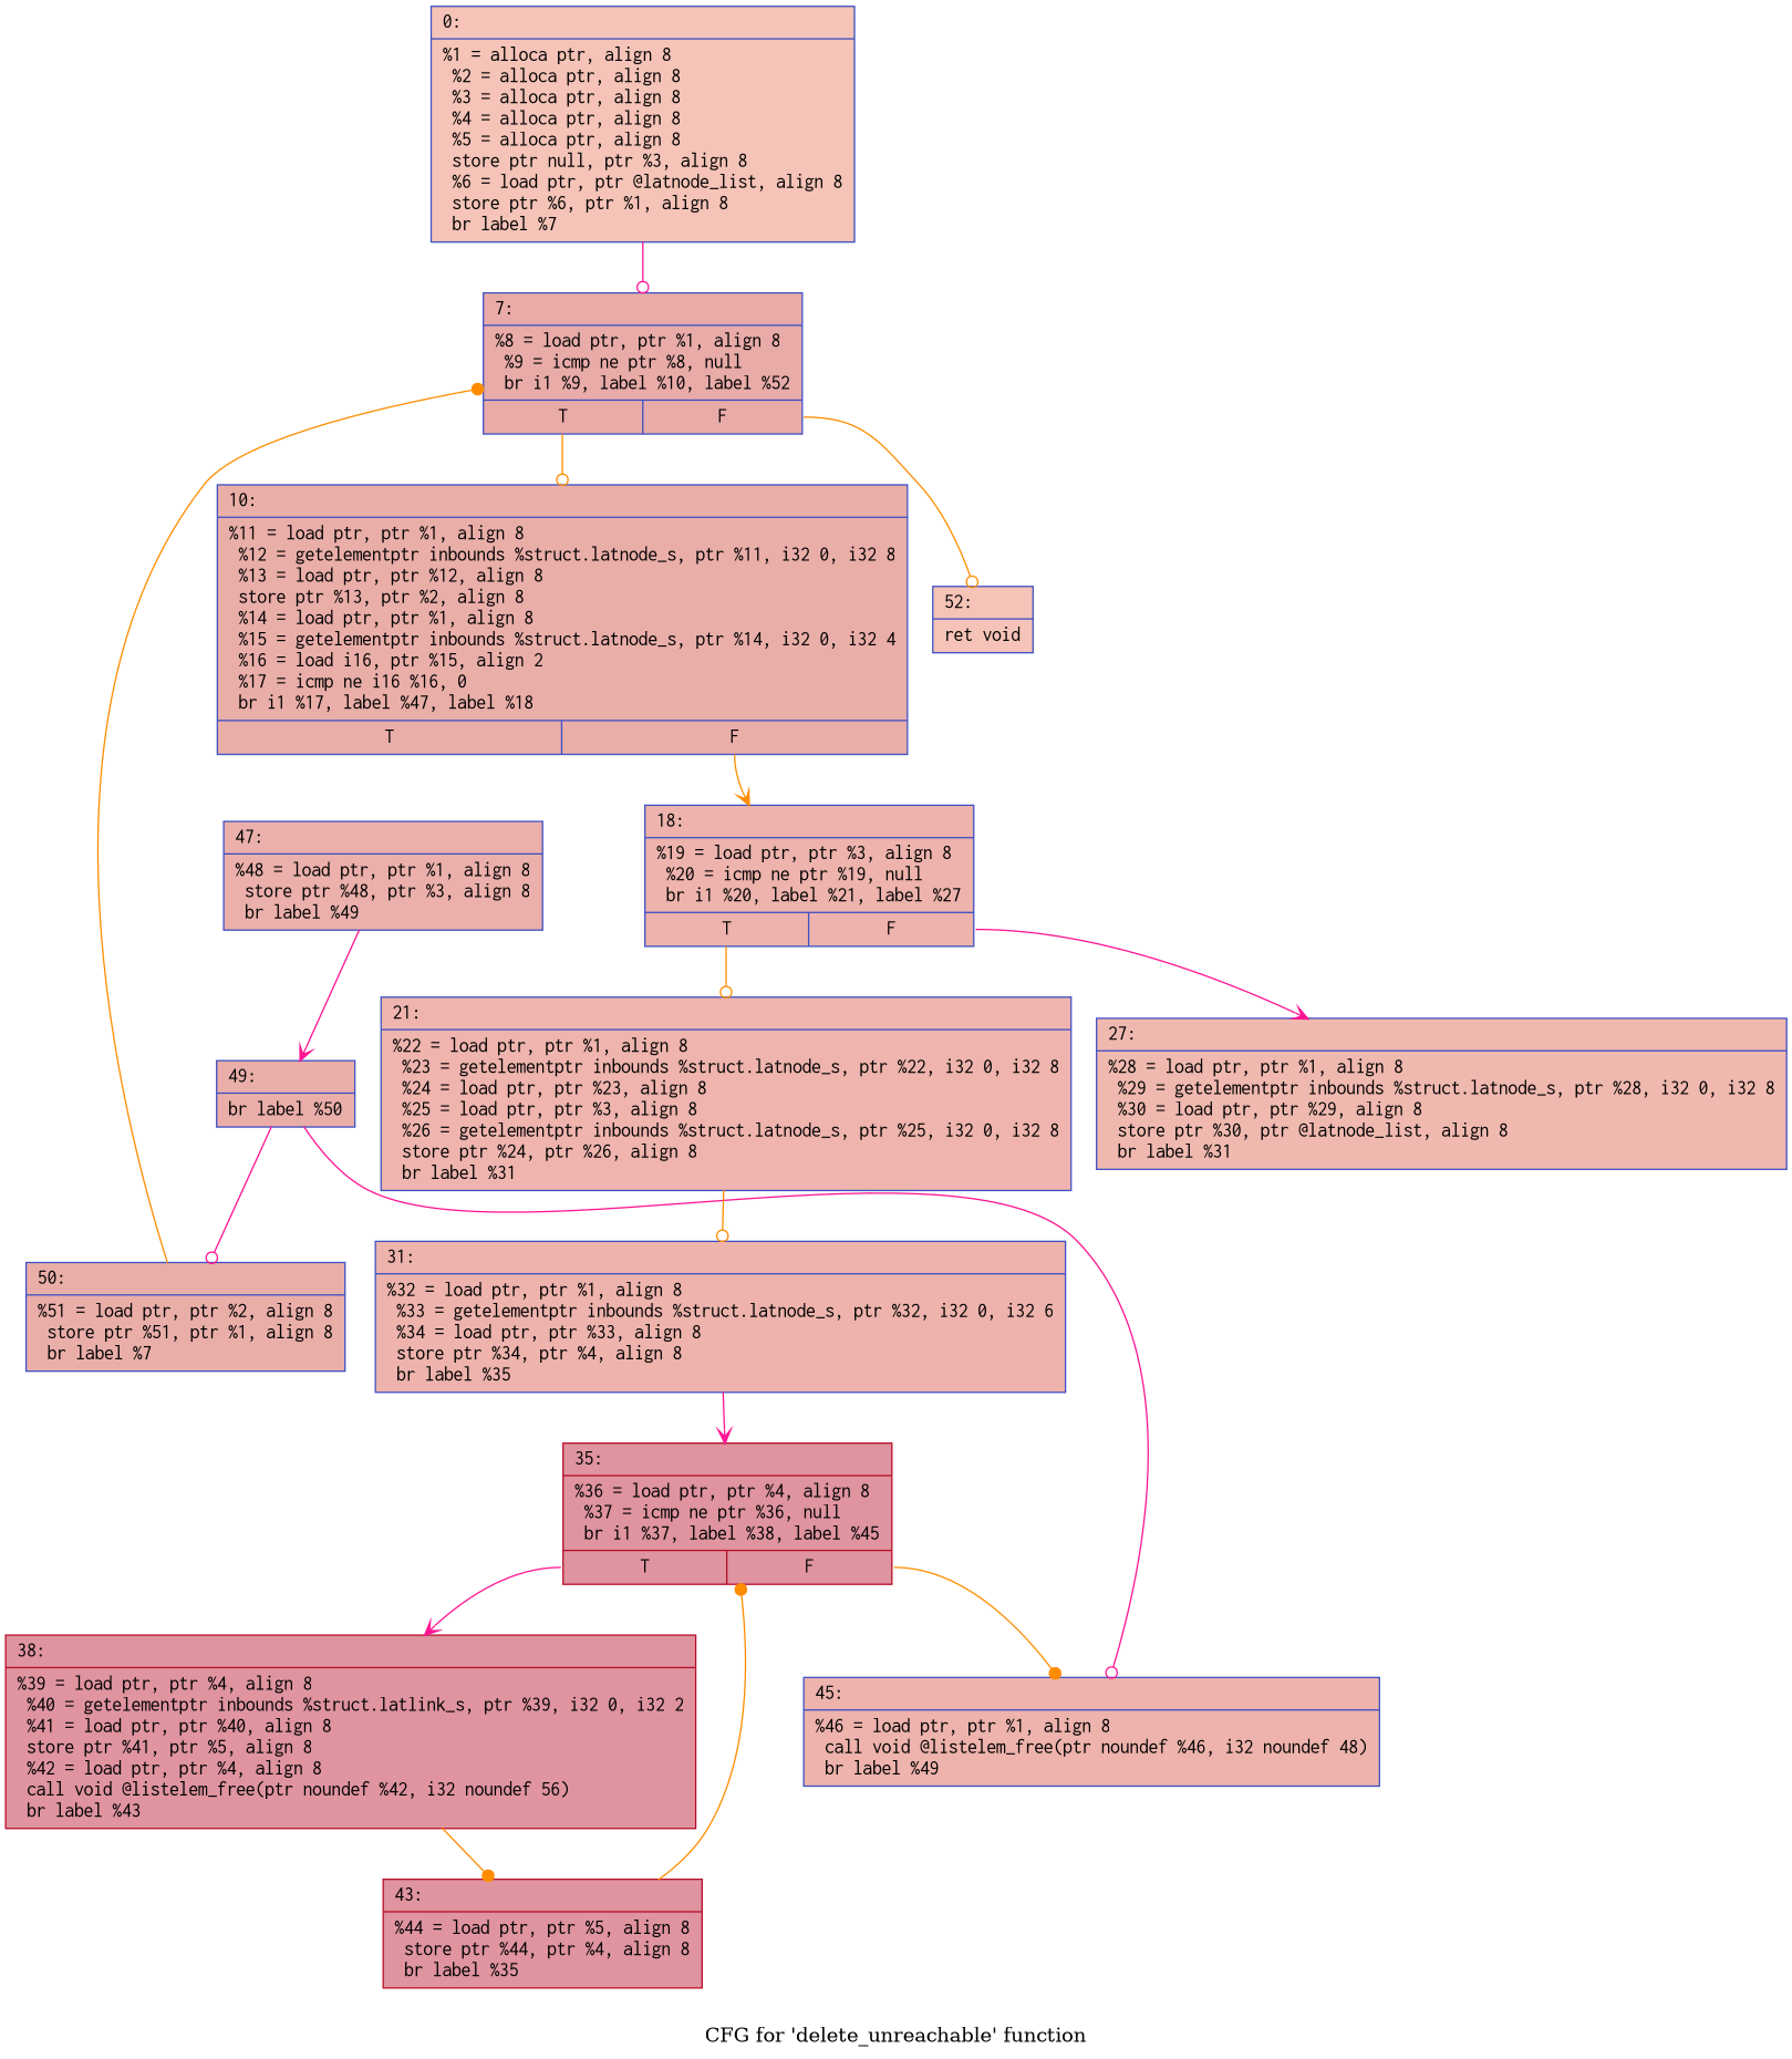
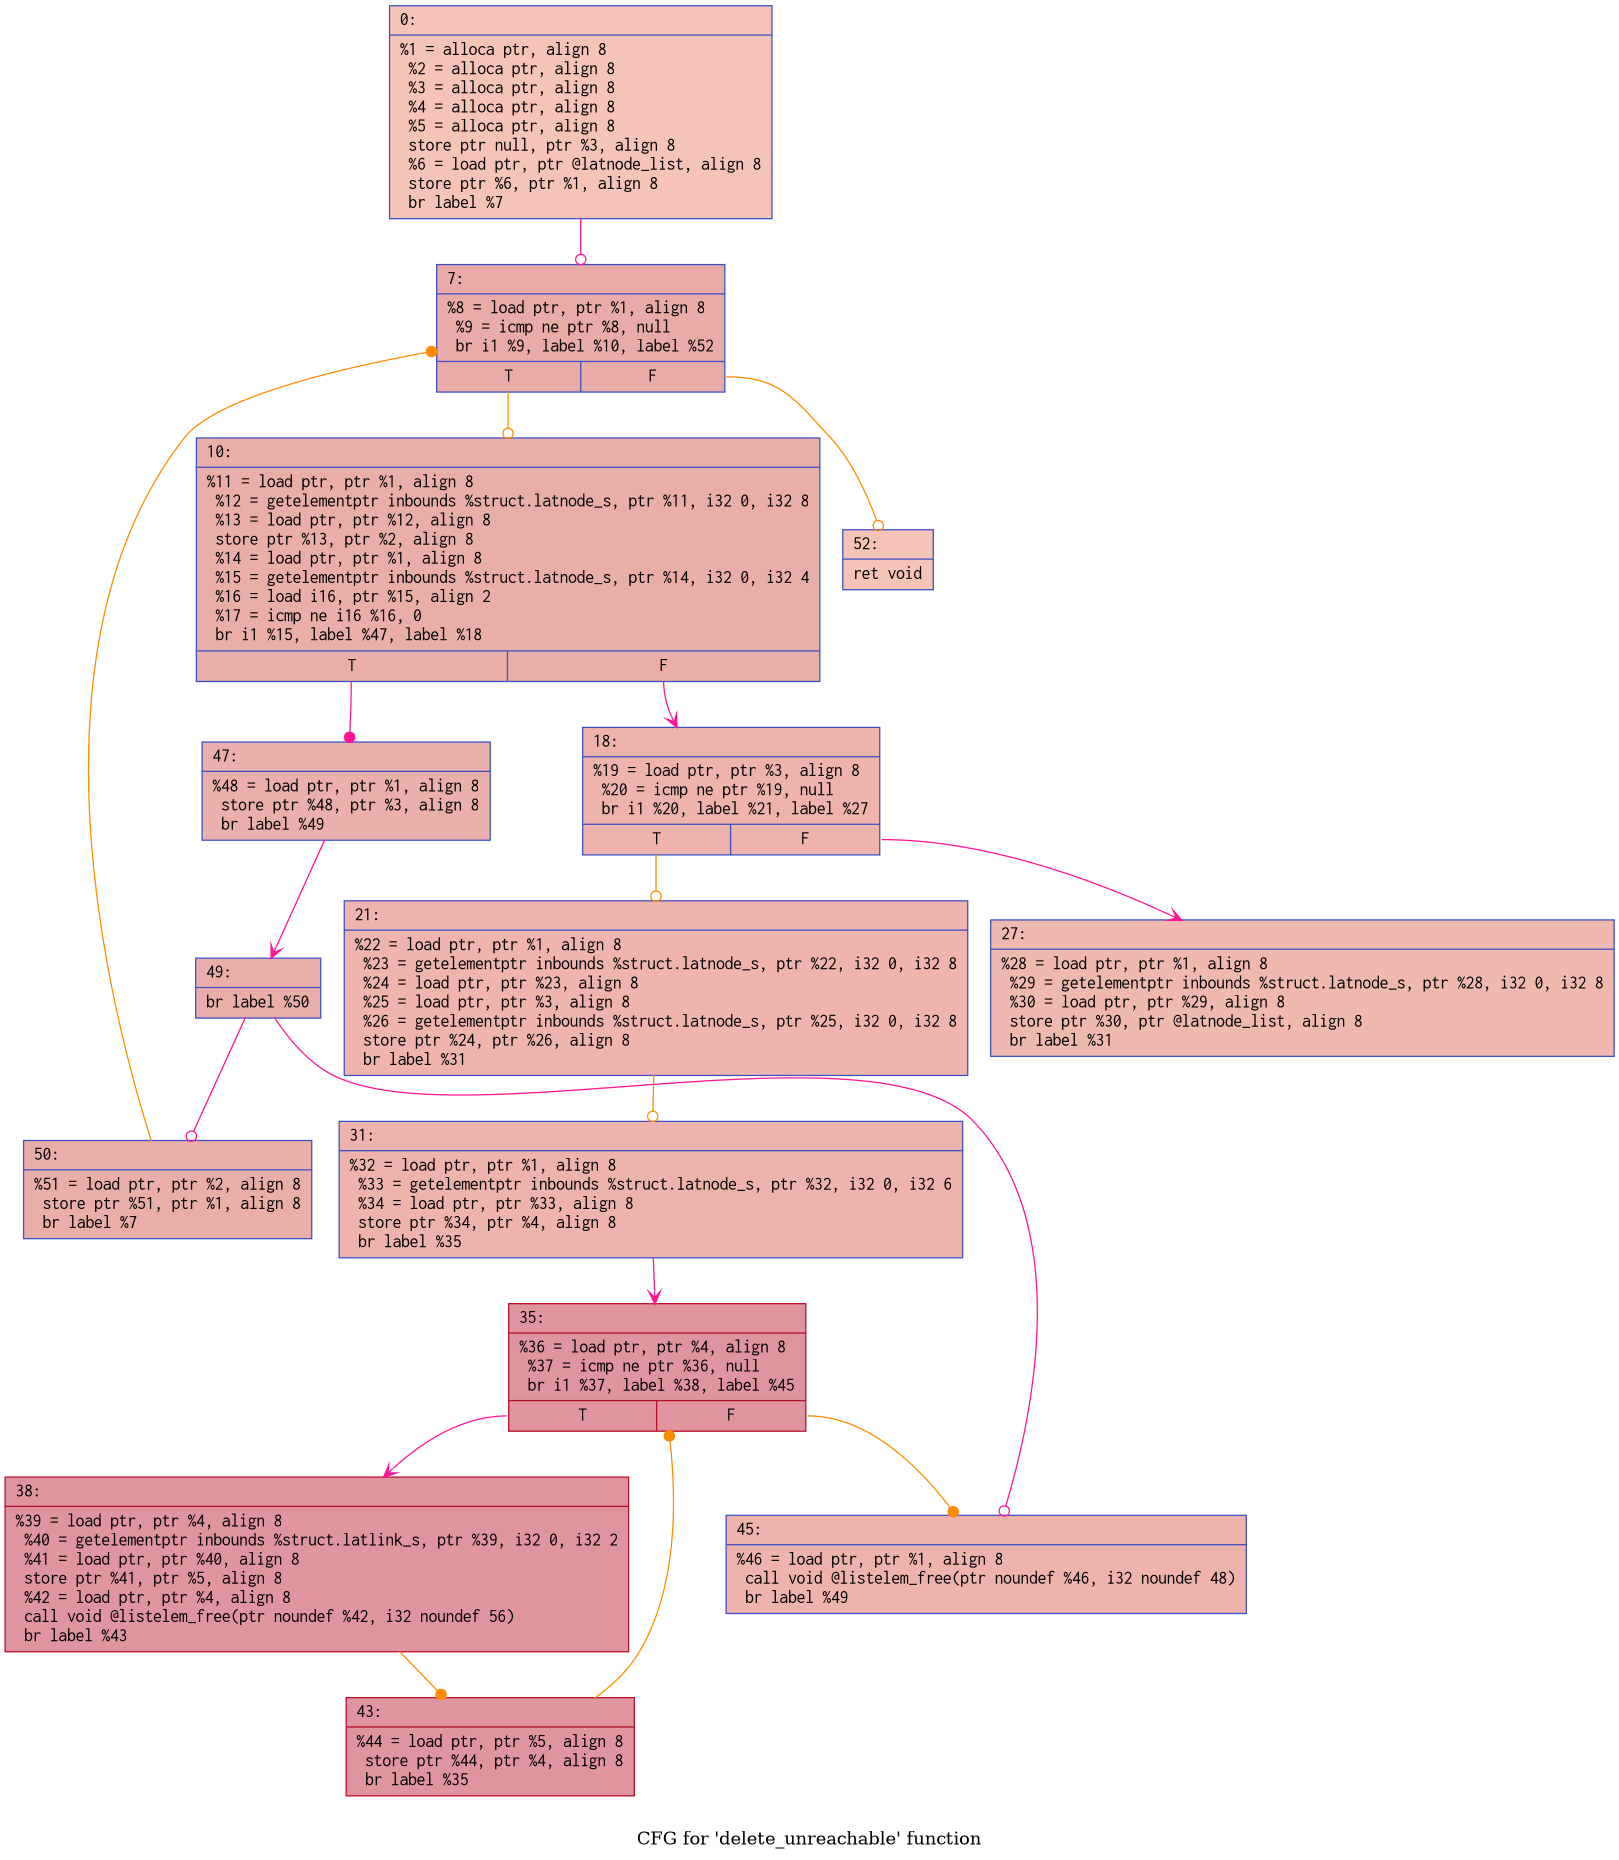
  digraph {
    label="CFG for 'delete_unreachable' function"
    node [color="#3d50c3ff" fillcolor="#d0473d70" fontname=Courier shape=record style=filled]
    edge [arrowhead=odot color=darkorange]
    n1 [fillcolor="#e8765c70" label="{0:\l|  %1 = alloca ptr, align 8\l  %2 = alloca ptr, align 8\l  %3 = alloca ptr, align 8\l  %4 = alloca ptr, align 8\l  %5 = alloca ptr, align 8\l  store ptr null, ptr %3, align 8\l  %6 = load ptr, ptr @latnode_list, align 8\l  store ptr %6, ptr %1, align 8\l  br label %7\l}"]
    n2 [fillcolor="#cc403a70" label="{7:\l|  %8 = load ptr, ptr %1, align 8\l  %9 = icmp ne ptr %8, null\l  br i1 %9, label %10, label %52\l|{<s0>T|<s1>F}}"]
-   n3 [label="{10:\l|  %11 = load ptr, ptr %1, align 8\l  %12 = getelementptr inbounds %struct.latnode_s, ptr %11, i32 0, i32 8\l  %13 = load ptr, ptr %12, align 8\l  store ptr %13, ptr %2, align 8\l  %14 = load ptr, ptr %1, align 8\l  %15 = getelementptr inbounds %struct.latnode_s, ptr %14, i32 0, i32 4\l  %16 = load i16, ptr %15, align 2\l  %17 = icmp ne i16 %16, 0\l  br i1 %17, label %47, label %18\l|{<s0>T|<s1>F}}"]
+   n3 [label="{10:\l|  %11 = load ptr, ptr %1, align 8\l  %12 = getelementptr inbounds %struct.latnode_s, ptr %11, i32 0, i32 8\l  %13 = load ptr, ptr %12, align 8\l  store ptr %13, ptr %2, align 8\l  %14 = load ptr, ptr %1, align 8\l  %15 = getelementptr inbounds %struct.latnode_s, ptr %14, i32 0, i32 4\l  %16 = load i16, ptr %15, align 2\l  %17 = icmp ne i16 %16, 0\l  br i1 %15, label %47, label %18\l|{<s0>T|<s1>F}}"]
    n4 [fillcolor="#e8765c70" label="{52:\l|  ret void\l}"]
    n5 [fillcolor="#d24b4070" label="{47:\l|  %48 = load ptr, ptr %1, align 8\l  store ptr %48, ptr %3, align 8\l  br label %49\l}"]
    n6 [fillcolor="#d6524470" label="{18:\l|  %19 = load ptr, ptr %3, align 8\l  %20 = icmp ne ptr %19, null\l  br i1 %20, label %21, label %27\l|{<s0>T|<s1>F}}"]
    n7 [label="{49:\l|  br label %50\l}"]
    n8 [fillcolor="#d8564670" label="{21:\l|  %22 = load ptr, ptr %1, align 8\l  %23 = getelementptr inbounds %struct.latnode_s, ptr %22, i32 0, i32 8\l  %24 = load ptr, ptr %23, align 8\l  %25 = load ptr, ptr %3, align 8\l  %26 = getelementptr inbounds %struct.latnode_s, ptr %25, i32 0, i32 8\l  store ptr %24, ptr %26, align 8\l  br label %31\l}"]
    n9 [fillcolor="#de614d70" label="{27:\l|  %28 = load ptr, ptr %1, align 8\l  %29 = getelementptr inbounds %struct.latnode_s, ptr %28, i32 0, i32 8\l  %30 = load ptr, ptr %29, align 8\l  store ptr %30, ptr @latnode_list, align 8\l  br label %31\l}"]
    n10 [fillcolor="#d6524470" label="{45:\l|  %46 = load ptr, ptr %1, align 8\l  call void @listelem_free(ptr noundef %46, i32 noundef 48)\l  br label %49\l}"]
    n11 [label="{50:\l|  %51 = load ptr, ptr %2, align 8\l  store ptr %51, ptr %1, align 8\l  br label %7\l}"]
    n12 [fillcolor="#d6524470" label="{31:\l|  %32 = load ptr, ptr %1, align 8\l  %33 = getelementptr inbounds %struct.latnode_s, ptr %32, i32 0, i32 6\l  %34 = load ptr, ptr %33, align 8\l  store ptr %34, ptr %4, align 8\l  br label %35\l}"]
    n13 [color="#b70d28ff" fillcolor="#b70d2870" label="{35:\l|  %36 = load ptr, ptr %4, align 8\l  %37 = icmp ne ptr %36, null\l  br i1 %37, label %38, label %45\l|{<s0>T|<s1>F}}"]
    n14 [color="#b70d28ff" fillcolor="#b70d2870" label="{38:\l|  %39 = load ptr, ptr %4, align 8\l  %40 = getelementptr inbounds %struct.latlink_s, ptr %39, i32 0, i32 2\l  %41 = load ptr, ptr %40, align 8\l  store ptr %41, ptr %5, align 8\l  %42 = load ptr, ptr %4, align 8\l  call void @listelem_free(ptr noundef %42, i32 noundef 56)\l  br label %43\l}"]
    n15 [color="#b70d28ff" fillcolor="#b70d2870" label="{43:\l|  %44 = load ptr, ptr %5, align 8\l  store ptr %44, ptr %4, align 8\l  br label %35\l}"]
    n1 -> n2 [color=deeppink]
    n2 -> n3 [tailport=s0]
    n2 -> n4 [tailport=s1]
-   n3 -> n6 [arrowhead=vee tailport=s1]
+   n3 -> n5 [arrowhead=dot color=deeppink tailport=s0]
+   n3 -> n6 [arrowhead=vee color=deeppink tailport=s1]
    n5 -> n7 [arrowhead=vee color=deeppink]
    n6 -> n8 [tailport=s0]
    n6 -> n9 [arrowhead=vee color=deeppink tailport=s1]
    n7 -> n10 [color=deeppink]
    n7 -> n11 [color=deeppink]
    n8 -> n12
    n11 -> n2 [arrowhead=dot]
    n12 -> n13 [arrowhead=vee color=deeppink]
    n13 -> n10 [arrowhead=dot tailport=s1]
    n13 -> n14 [arrowhead=vee color=deeppink tailport=s0]
    n14 -> n15 [arrowhead=dot]
    n15 -> n13 [arrowhead=dot]
  }
